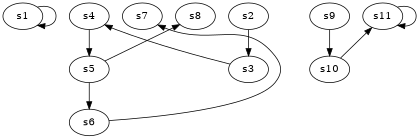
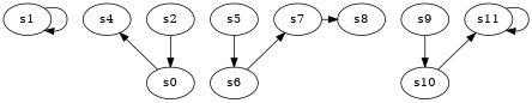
  digraph {
    node [player=1]
    s1
-   s3
+   s3 [label=s0]
    s2 [player=0]
    s4 [player=0]
    s5
    s6 [player=0]
    s7
    s8 [player=0]
    s9
    s10 [player=0]
    s11
    s1 -> s1 [constraint="time % 4 == 0"]
    s3 -> s4 [constraint="time % 4 == 2"]
    s2 -> s3
-   s4 -> s5
    s5 -> s6
    s6 -> s7 [constraint="time == 2 || time == 7 || time == 13"]
-   s5 -> s8 [constraint="time % 4 == 0"]
+   s7 -> s8 [constraint="time % 4 == 0"]
    s9 -> s10
    s10 -> s11 [constraint="time == 6 || time == 7"]
    s11 -> s11 [constraint="time % 4 == 0"]
  }
